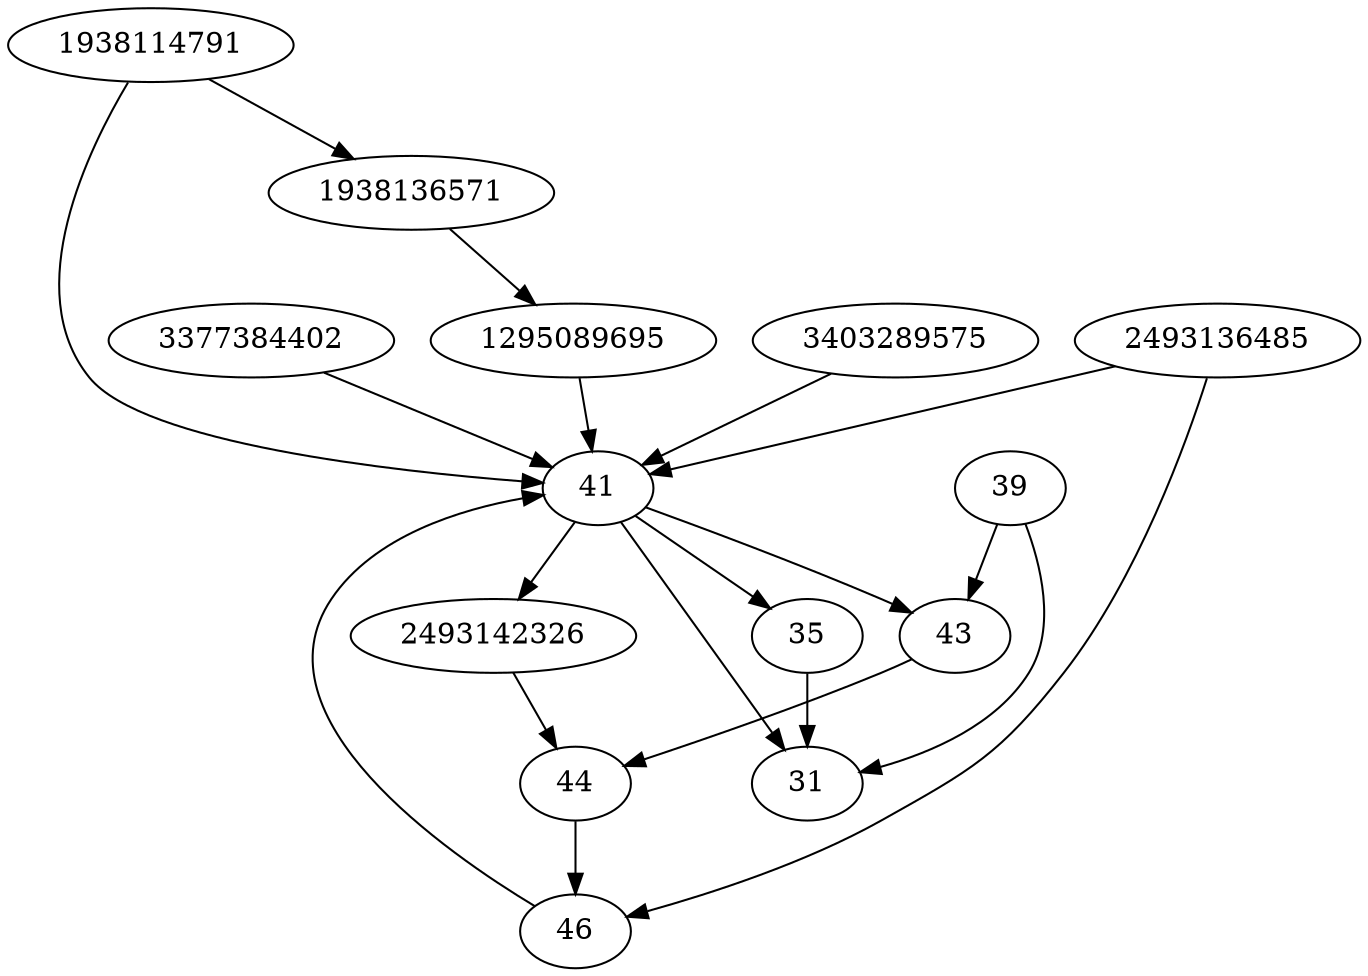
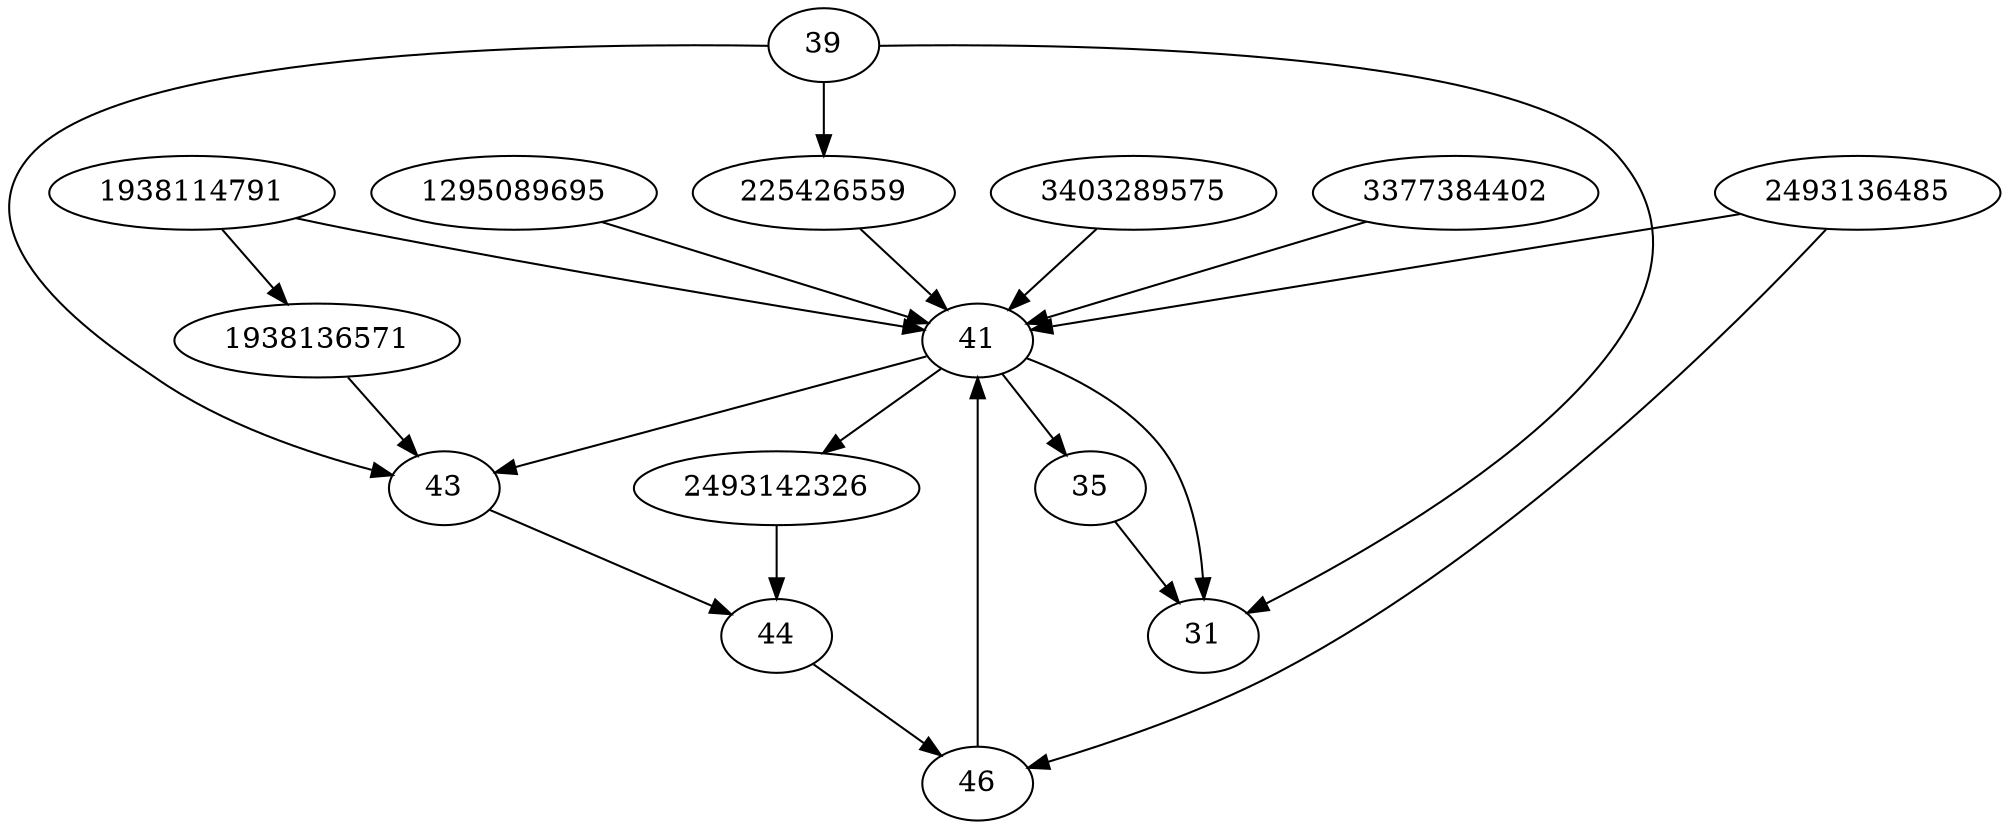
  strict digraph {
    35
    31
    2493136485
    41
    46
    43
    2493142326
    39
+   225426559
    44
    3403289575
    1938114791
    1938136571
    3377384402
    1295089695
    35 -> 31
    2493136485 -> 41
    2493136485 -> 46
    41 -> 35
    41 -> 31
    41 -> 43
    41 -> 2493142326
    46 -> 41
    43 -> 44
    2493142326 -> 44
    39 -> 31
    39 -> 43
+   39 -> 225426559
+   225426559 -> 41
    44 -> 46
    3403289575 -> 41
    1938114791 -> 41
    1938114791 -> 1938136571
-   1938136571 -> 1295089695
+   1938136571 -> 43
    3377384402 -> 41
    1295089695 -> 41
  }
